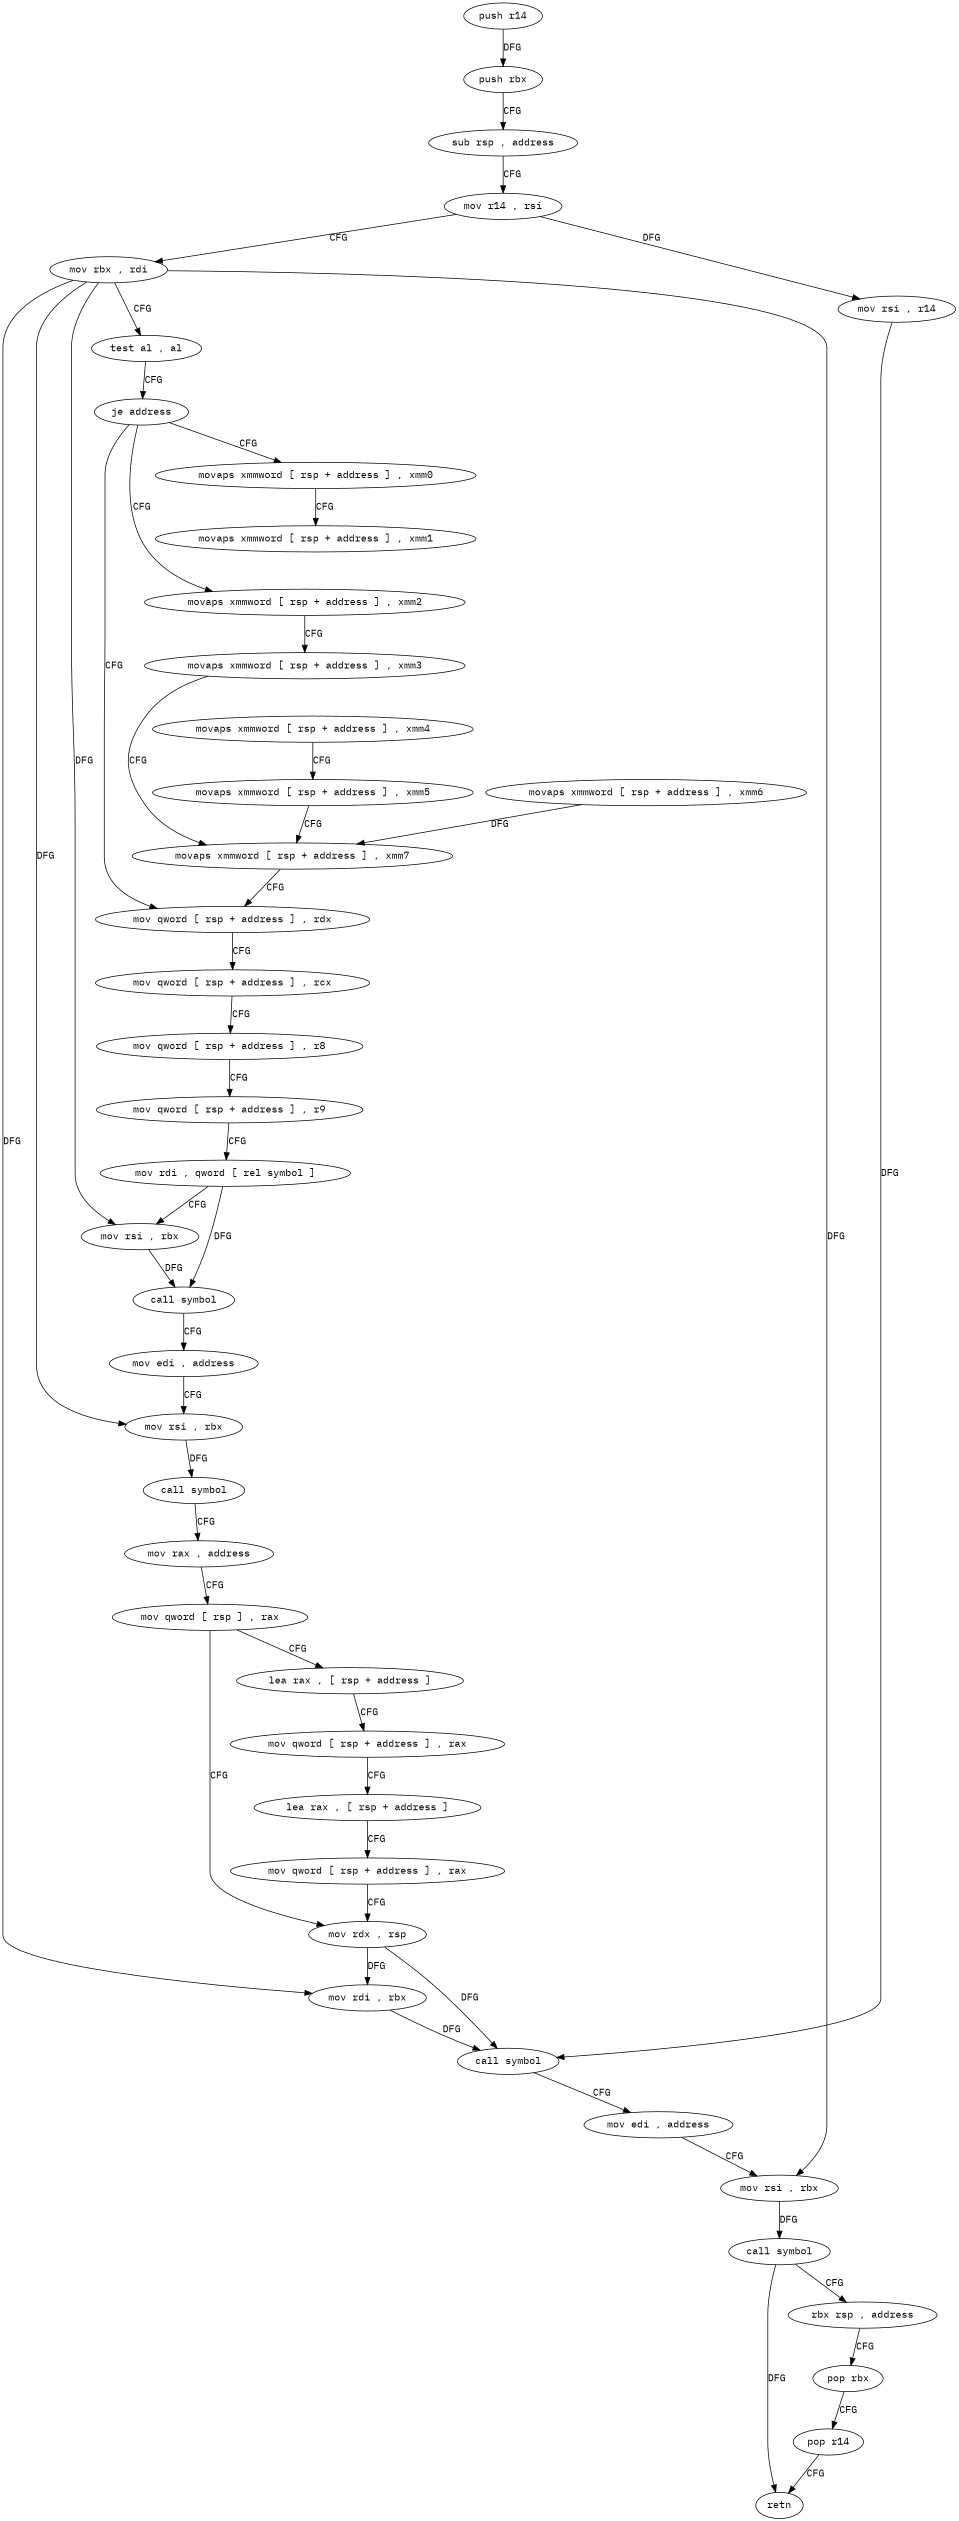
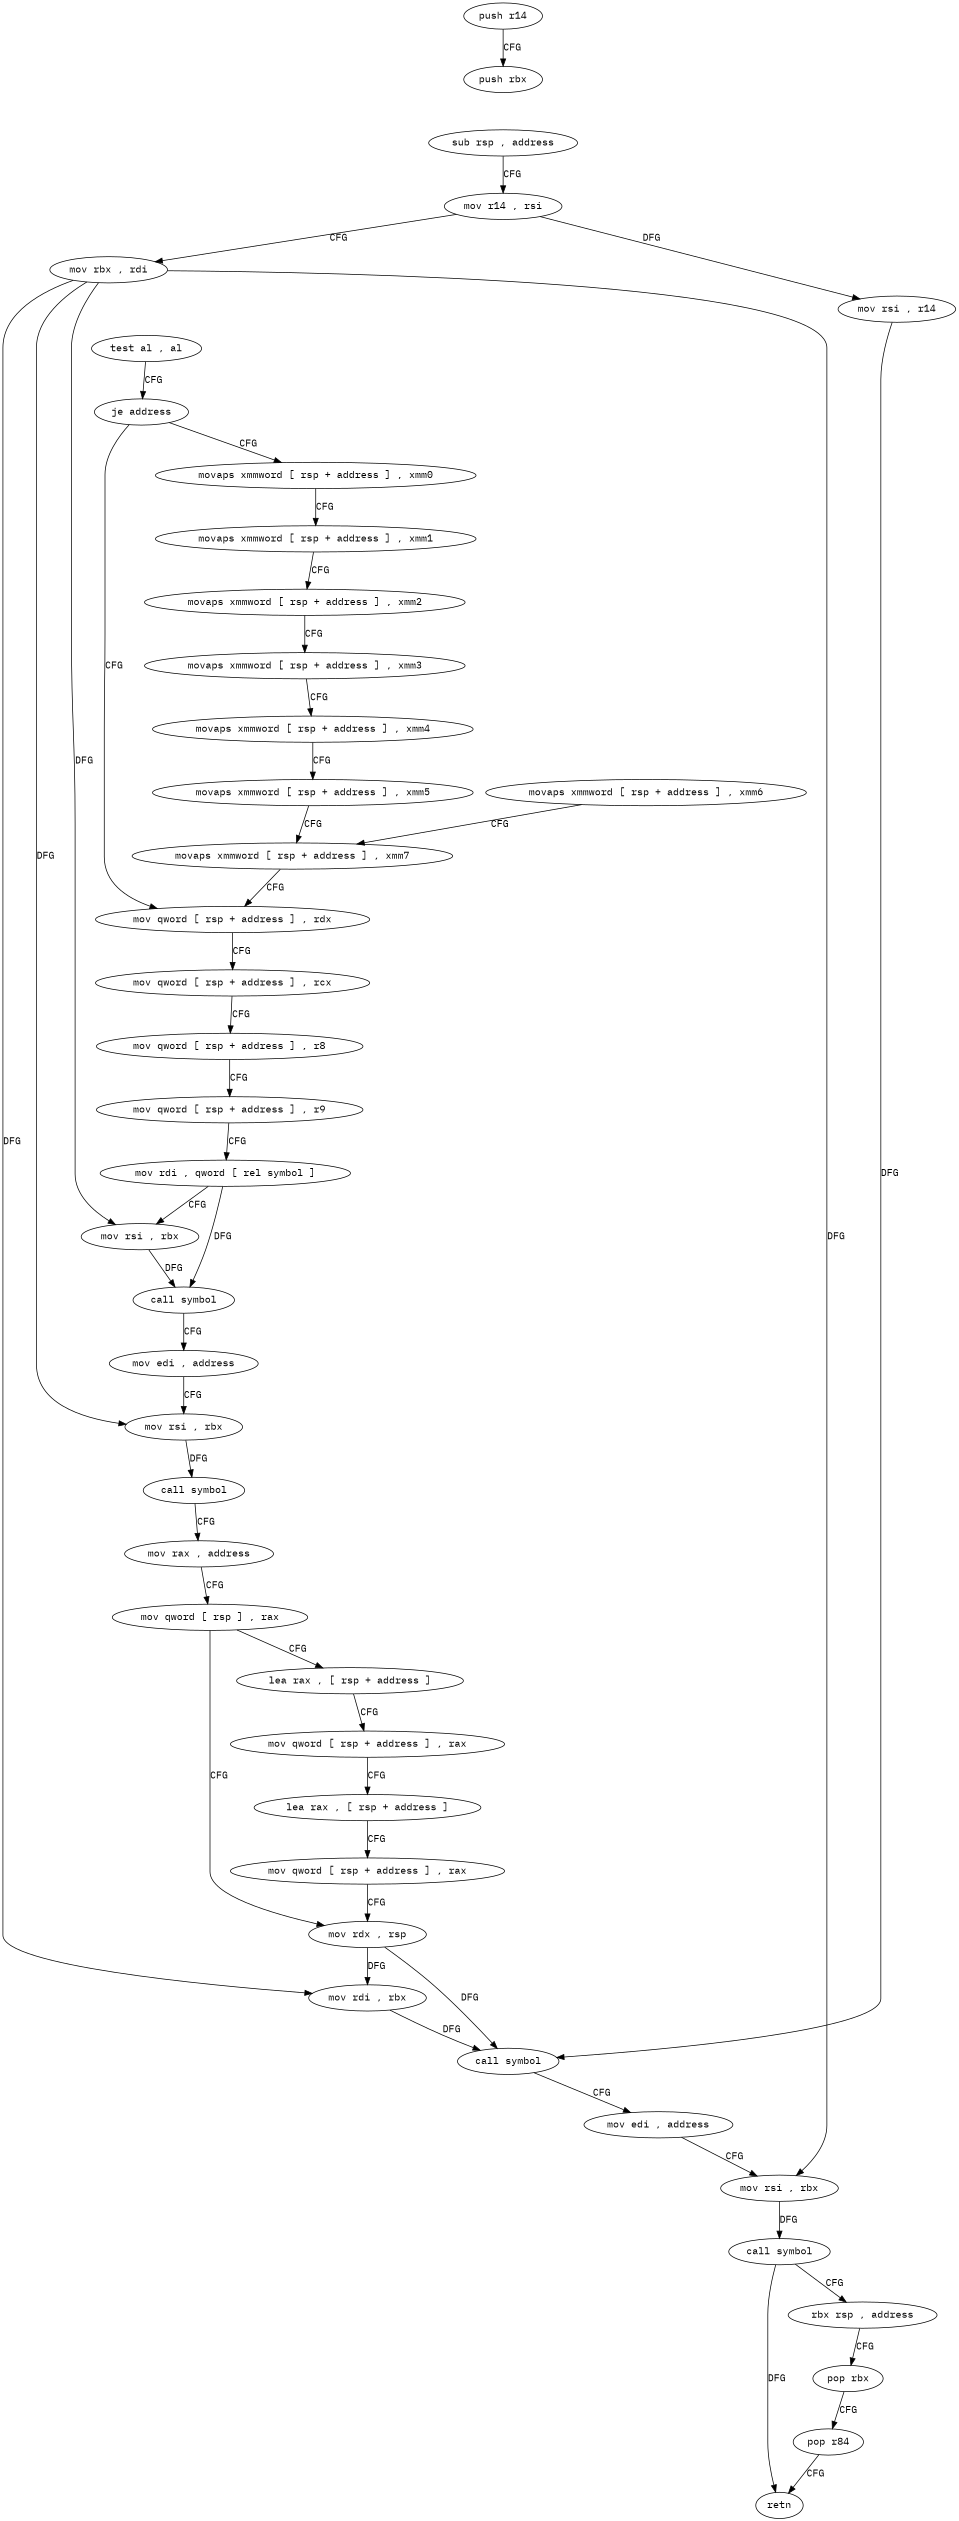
  digraph {
    fontname="IBM Plex Mono"
    node [fontname="IBM Plex Mono"]
    edge [fontname="IBM Plex Mono"]
    n1 [label="push r14"]
    n2 [label="push rbx"]
    n3 [label="sub rsp , address"]
    n4 [label="mov r14 , rsi"]
    n5 [label="mov rbx , rdi"]
    n6 [label="mov rsi , r14"]
    n7 [label="test al , al"]
    n8 [label="mov rsi , rbx"]
    n9 [label="mov rsi , rbx"]
    n10 [label="mov rdi , rbx"]
    n11 [label="mov rsi , rbx"]
    n12 [label="call symbol"]
    n13 [label="je address"]
    n14 [label="call symbol"]
    n15 [label="call symbol"]
    n16 [label="call symbol"]
    n17 [label="mov qword [ rsp + address ] , rdx"]
    n18 [label="movaps xmmword [ rsp + address ] , xmm0"]
    n19 [label="mov qword [ rsp + address ] , rcx"]
    n20 [label="movaps xmmword [ rsp + address ] , xmm1"]
    n21 [label="mov qword [ rsp + address ] , r8"]
    n22 [label="movaps xmmword [ rsp + address ] , xmm2"]
    n23 [label="mov qword [ rsp + address ] , r9"]
    n24 [label="mov rdi , qword [ rel symbol ]"]
    n25 [label="mov edi , address"]
    n26 [label="mov rax , address"]
    n27 [label="mov qword [ rsp ] , rax"]
    n28 [label="lea rax , [ rsp + address ]"]
    n29 [label="mov rdx , rsp"]
    n30 [label="mov qword [ rsp + address ] , rax"]
    n31 [label="lea rax , [ rsp + address ]"]
    n32 [label="mov qword [ rsp + address ] , rax"]
    n33 [label="mov edi , address"]
    n34 [label="rbx rsp , address"]
    n35 [label=retn]
    n36 [label="pop rbx"]
-   n37 [label="pop r14"]
+   n37 [label="pop r84"]
    n38 [label="movaps xmmword [ rsp + address ] , xmm3"]
    n39 [label="movaps xmmword [ rsp + address ] , xmm4"]
    n40 [label="movaps xmmword [ rsp + address ] , xmm5"]
    n41 [label="movaps xmmword [ rsp + address ] , xmm7"]
    n42 [label="movaps xmmword [ rsp + address ] , xmm6"]
-   n1 -> n2 [label=DFG]
-   n2 -> n3 [label=CFG]
+   n1 -> n2 [label=CFG]
    n3 -> n4 [label=CFG]
    n4 -> n5 [label=CFG]
    n4 -> n6 [label=DFG]
-   n5 -> n7 [label=CFG]
    n5 -> n8 [label=DFG]
    n5 -> n9 [label=DFG]
    n5 -> n10 [label=DFG]
    n5 -> n11 [label=DFG]
    n6 -> n12 [label=DFG]
    n7 -> n13 [label=CFG]
    n8 -> n14 [label=DFG]
    n9 -> n15 [label=DFG]
    n10 -> n12 [label=DFG]
    n11 -> n16 [label=DFG]
    n12 -> n33 [label=CFG]
    n13 -> n17 [label=CFG]
    n13 -> n18 [label=CFG]
    n14 -> n25 [label=CFG]
    n15 -> n26 [label=CFG]
    n16 -> n34 [label=CFG]
    n16 -> n35 [label=DFG]
    n17 -> n19 [label=CFG]
    n18 -> n20 [label=CFG]
    n19 -> n21 [label=CFG]
-   n13 -> n22 [label=CFG]
+   n20 -> n22 [label=CFG]
    n21 -> n23 [label=CFG]
    n22 -> n38 [label=CFG]
    n23 -> n24 [label=CFG]
    n24 -> n8 [label=CFG]
    n24 -> n14 [label=DFG]
    n25 -> n9 [label=CFG]
    n26 -> n27 [label=CFG]
    n27 -> n28 [label=CFG]
    n27 -> n29 [label=CFG]
    n28 -> n30 [label=CFG]
    n29 -> n10 [label=DFG]
    n29 -> n12 [label=DFG]
    n30 -> n31 [label=CFG]
    n31 -> n32 [label=CFG]
    n32 -> n29 [label=CFG]
    n33 -> n11 [label=CFG]
    n34 -> n36 [label=CFG]
    n36 -> n37 [label=CFG]
    n37 -> n35 [label=CFG]
-   n38 -> n41 [label=CFG]
+   n38 -> n39 [label=CFG]
    n39 -> n40 [label=CFG]
    n40 -> n41 [label=CFG]
    n41 -> n17 [label=CFG]
-   n42 -> n41 [label=DFG]
+   n42 -> n41 [label=CFG]
  }
